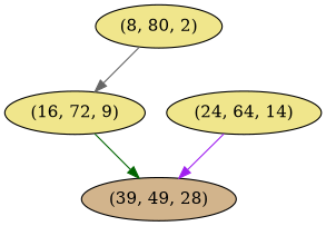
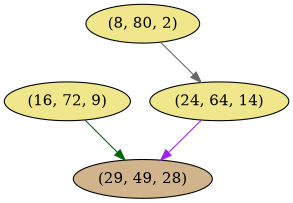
  digraph {
    node [fillcolor=khaki style=filled]
    "(8, 80, 2)"
    "(16, 72, 9)"
-   "(39, 49, 28)" [fillcolor=tan]
+   "(39, 49, 28)" [fillcolor=tan label="(29, 49, 28)"]
    "(24, 64, 14)"
-   "(8, 80, 2)" -> "(16, 72, 9)" [color=gray40]
+   "(8, 80, 2)" -> "(24, 64, 14)" [color=gray40]
    "(16, 72, 9)" -> "(39, 49, 28)" [color=darkgreen]
    "(24, 64, 14)" -> "(39, 49, 28)" [color=purple]
  }
